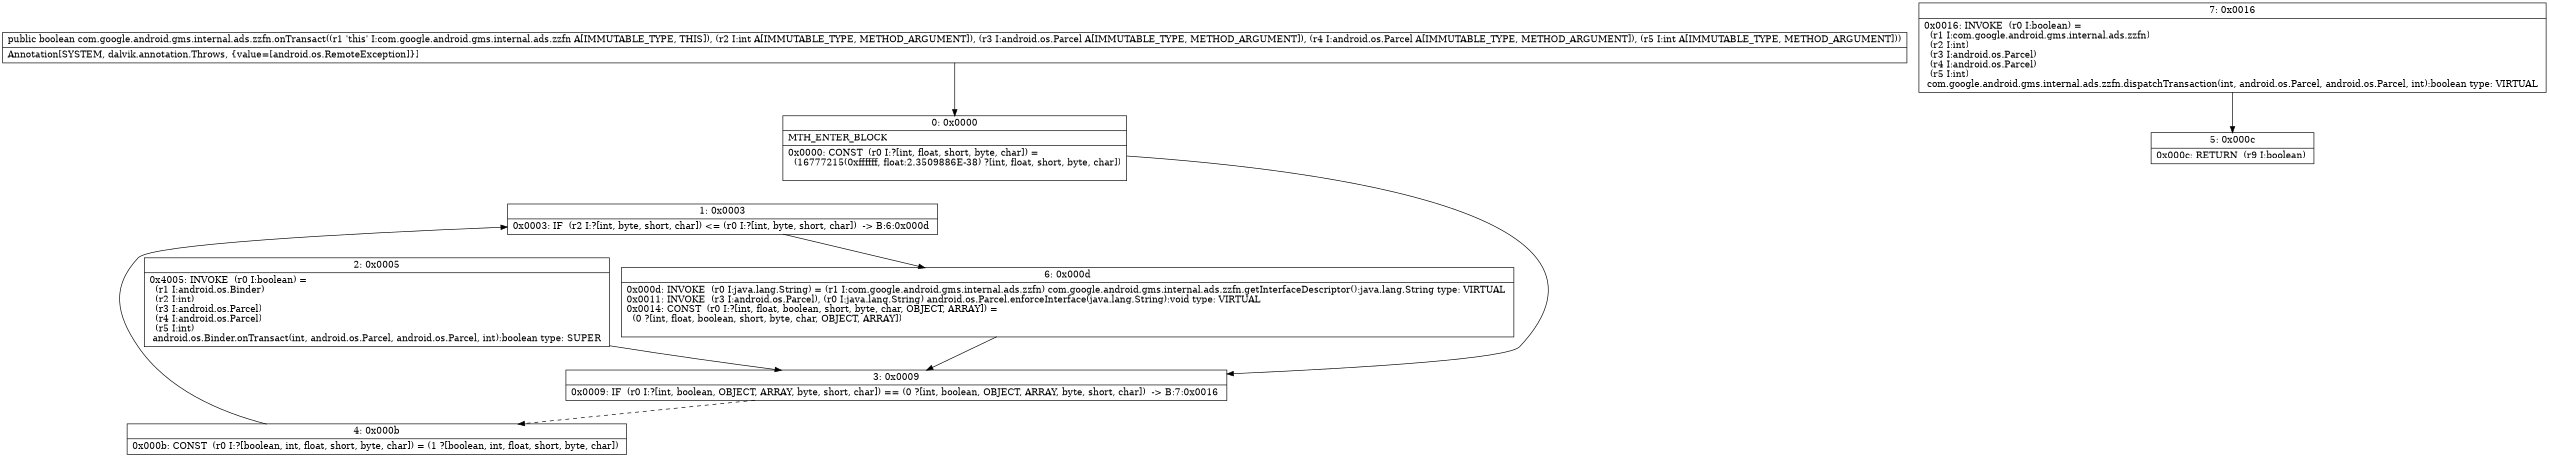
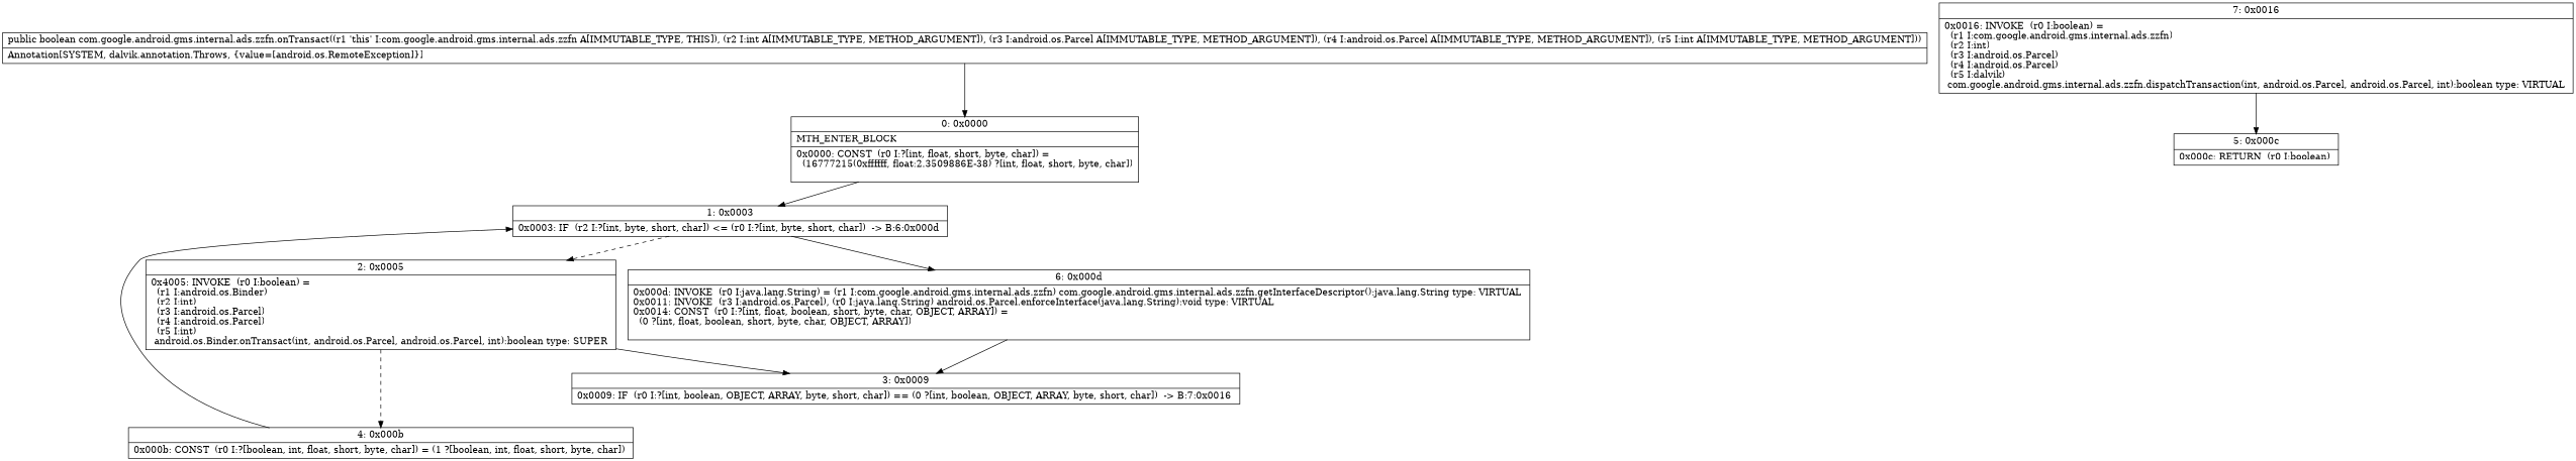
  digraph {
    node [shape=record]
    n1 [label="{0\:\ 0x0000|MTH_ENTER_BLOCK\l|0x0000: CONST  (r0 I:?[int, float, short, byte, char]) = \l  (16777215(0xffffff, float:2.3509886E\-38) ?[int, float, short, byte, char])\l \l}"]
    n2 [label="{1\:\ 0x0003|0x0003: IF  (r2 I:?[int, byte, short, char]) \<= (r0 I:?[int, byte, short, char])  \-\> B:6:0x000d \l}"]
    n3 [label="{2\:\ 0x0005|0x4005: INVOKE  (r0 I:boolean) = \l  (r1 I:android.os.Binder)\l  (r2 I:int)\l  (r3 I:android.os.Parcel)\l  (r4 I:android.os.Parcel)\l  (r5 I:int)\l android.os.Binder.onTransact(int, android.os.Parcel, android.os.Parcel, int):boolean type: SUPER \l}"]
    n4 [label="{6\:\ 0x000d|0x000d: INVOKE  (r0 I:java.lang.String) = (r1 I:com.google.android.gms.internal.ads.zzfn) com.google.android.gms.internal.ads.zzfn.getInterfaceDescriptor():java.lang.String type: VIRTUAL \l0x0011: INVOKE  (r3 I:android.os.Parcel), (r0 I:java.lang.String) android.os.Parcel.enforceInterface(java.lang.String):void type: VIRTUAL \l0x0014: CONST  (r0 I:?[int, float, boolean, short, byte, char, OBJECT, ARRAY]) = \l  (0 ?[int, float, boolean, short, byte, char, OBJECT, ARRAY])\l \l}"]
    n5 [label="{3\:\ 0x0009|0x0009: IF  (r0 I:?[int, boolean, OBJECT, ARRAY, byte, short, char]) == (0 ?[int, boolean, OBJECT, ARRAY, byte, short, char])  \-\> B:7:0x0016 \l}"]
    n6 [label="{4\:\ 0x000b|0x000b: CONST  (r0 I:?[boolean, int, float, short, byte, char]) = (1 ?[boolean, int, float, short, byte, char]) \l}"]
-   n7 [label="{7\:\ 0x0016|0x0016: INVOKE  (r0 I:boolean) = \l  (r1 I:com.google.android.gms.internal.ads.zzfn)\l  (r2 I:int)\l  (r3 I:android.os.Parcel)\l  (r4 I:android.os.Parcel)\l  (r5 I:int)\l com.google.android.gms.internal.ads.zzfn.dispatchTransaction(int, android.os.Parcel, android.os.Parcel, int):boolean type: VIRTUAL \l}"]
-   n8 [label="{5\:\ 0x000c|0x000c: RETURN  (r9 I:boolean) \l}"]
+   n7 [label="{7\:\ 0x0016|0x0016: INVOKE  (r0 I:boolean) = \l  (r1 I:com.google.android.gms.internal.ads.zzfn)\l  (r2 I:int)\l  (r3 I:android.os.Parcel)\l  (r4 I:android.os.Parcel)\l  (r5 I:dalvik)\l com.google.android.gms.internal.ads.zzfn.dispatchTransaction(int, android.os.Parcel, android.os.Parcel, int):boolean type: VIRTUAL \l}"]
+   n8 [label="{5\:\ 0x000c|0x000c: RETURN  (r0 I:boolean) \l}"]
    n9 [label="{public boolean com.google.android.gms.internal.ads.zzfn.onTransact((r1 'this' I:com.google.android.gms.internal.ads.zzfn A[IMMUTABLE_TYPE, THIS]), (r2 I:int A[IMMUTABLE_TYPE, METHOD_ARGUMENT]), (r3 I:android.os.Parcel A[IMMUTABLE_TYPE, METHOD_ARGUMENT]), (r4 I:android.os.Parcel A[IMMUTABLE_TYPE, METHOD_ARGUMENT]), (r5 I:int A[IMMUTABLE_TYPE, METHOD_ARGUMENT]))  | Annotation[SYSTEM, dalvik.annotation.Throws, \{value=[android.os.RemoteException]\}]\l}"]
-   n1 -> n5
+   n1 -> n2
+   n2 -> n3 [style=dashed]
    n2 -> n4
    n3 -> n5
    n4 -> n5
-   n5 -> n6 [style=dashed]
+   n3 -> n6 [style=dashed]
    n6 -> n2
    n7 -> n8
    n9 -> n1
  }
